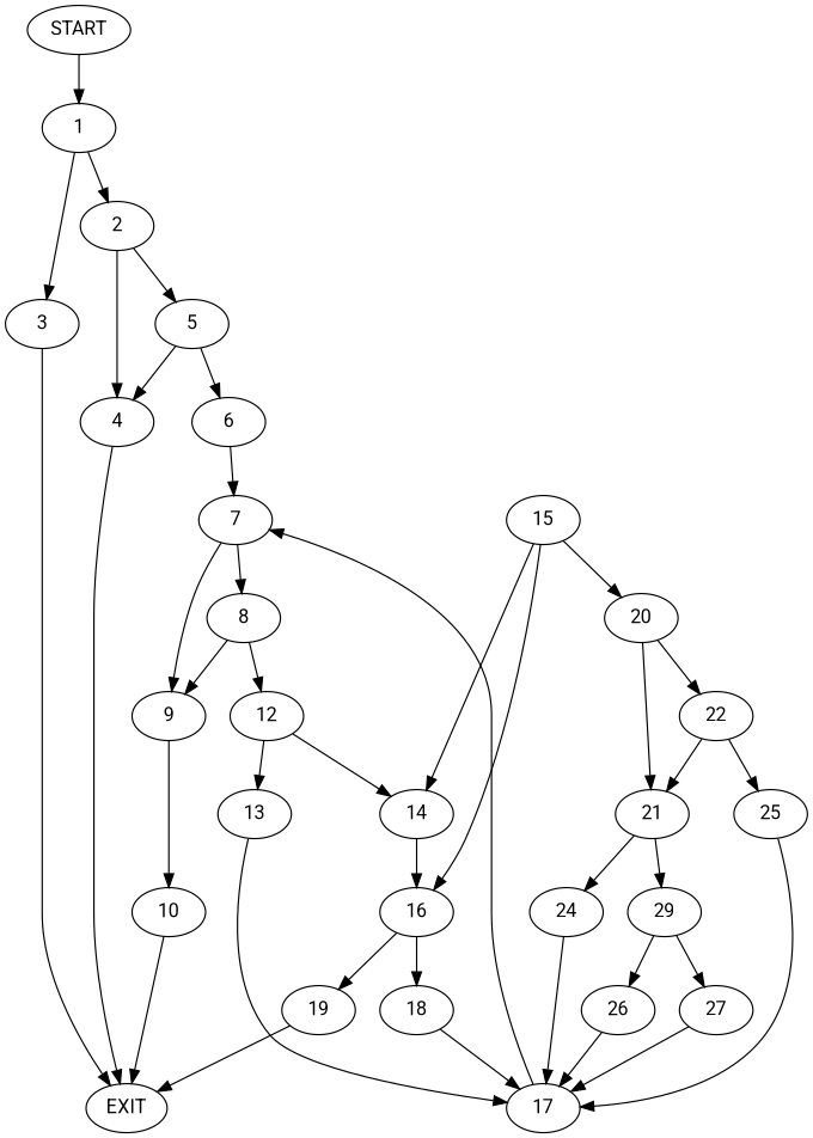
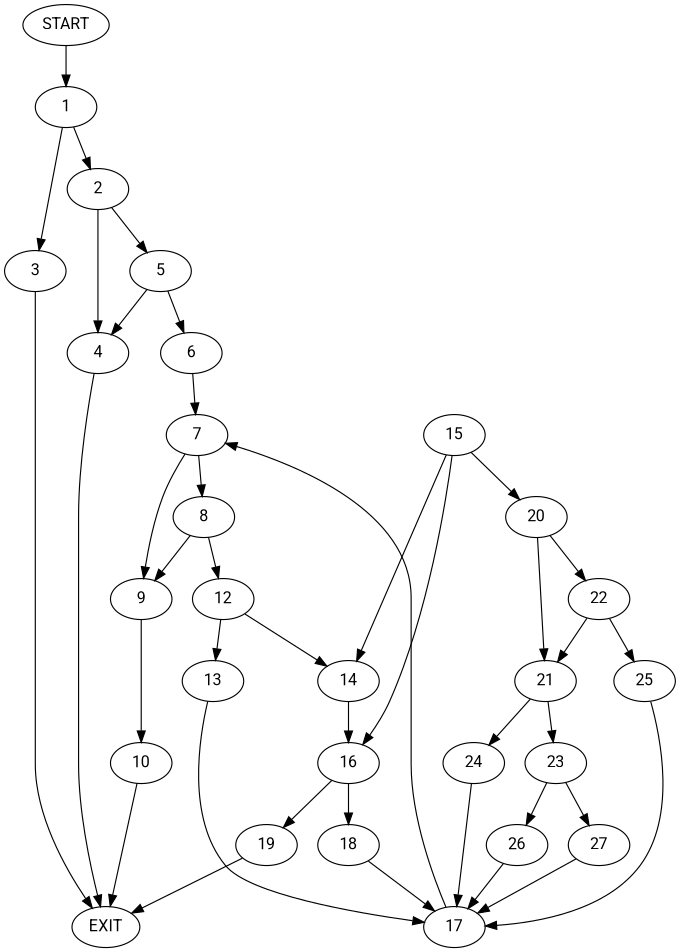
  digraph {
    fontname=Roboto
    node [fontname=Roboto]
    edge [fontname=Roboto]
    n1 [label=START]
    1
    2
    3
    n5 [label=EXIT]
    4
    5
    6
    7
    8
    9
    12
    10
    13
    14
    17
    16
    15
    20
    18
    19
    21
    22
-   23 [label=29]
+   23
    24
    25
    26
    27
    n1 -> 1
    1 -> 2
    1 -> 3
    2 -> 4
    2 -> 5
    3 -> n5
    4 -> n5
    5 -> 4
    5 -> 6
    6 -> 7
    7 -> 8
    7 -> 9
    8 -> 9
    8 -> 12
    9 -> 10
    12 -> 13
    12 -> 14
    10 -> n5
    13 -> 17
    14 -> 16
    17 -> 7
    16 -> 18
    16 -> 19
    15 -> 14
    15 -> 16
    15 -> 20
    20 -> 21
    20 -> 22
    18 -> 17
    19 -> n5
    21 -> 23
    21 -> 24
    22 -> 21
    22 -> 25
    23 -> 26
    23 -> 27
    24 -> 17
    25 -> 17
    26 -> 17
    27 -> 17
  }
